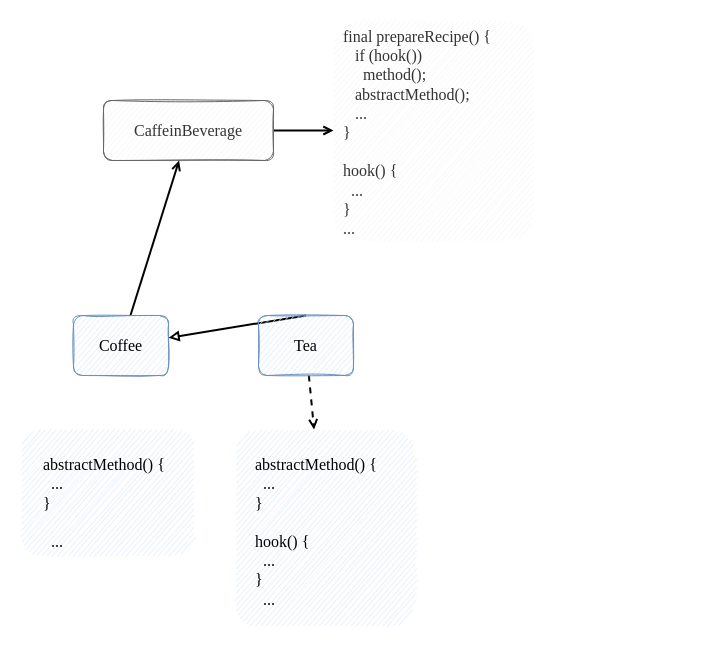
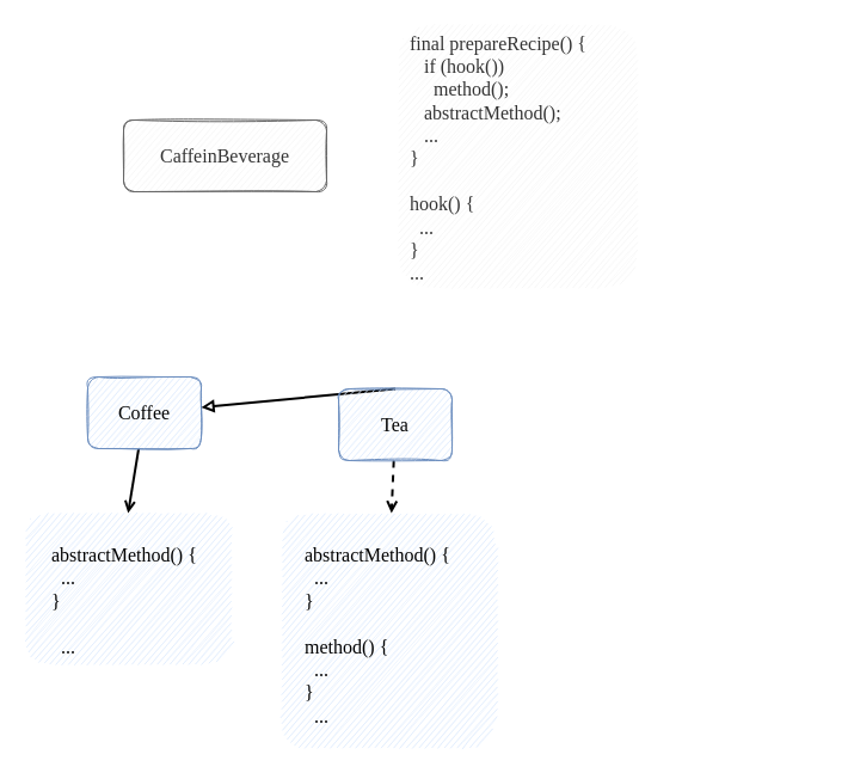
  <mxCell id="0" />
  <mxCell id="1" parent="0" />
  <mxCell id="2" style="edgeStyle=none;rounded=0;sketch=1;orthogonalLoop=1;jettySize=auto;html=1;strokeWidth=2;fontFamily=Comic Sans MS;fontSize=16;" parent="1" edge="1"><mxGeometry relative="1" as="geometry"><mxPoint x="693" y="525" as="sourcePoint" /></mxGeometry></mxCell>
- <mxCell id="3" style="edgeStyle=none;rounded=0;orthogonalLoop=1;jettySize=auto;html=1;entryX=0;entryY=0.5;entryDx=0;entryDy=0;strokeWidth=2;fontFamily=Comic Sans MS;fontSize=16;endArrow=open;endFill=0;" edge="1" parent="1" source="4" target="7"><mxGeometry relative="1" as="geometry" /></mxCell>
  <mxCell id="4" value="CaffeinBeverage" style="rounded=1;whiteSpace=wrap;html=1;sketch=1;fontFamily=Comic Sans MS;fontSize=16;fillColor=#f5f5f5;strokeColor=#666666;fontColor=#333333;" vertex="1" parent="1"><mxGeometry x="103" y="100" width="170" height="60" as="geometry" /></mxCell>
- <mxCell id="5" style="edgeStyle=none;rounded=0;orthogonalLoop=1;jettySize=auto;html=1;strokeWidth=2;fontFamily=Comic Sans MS;fontSize=16;endArrow=open;endFill=0;" edge="1" parent="1" source="6" target="4"><mxGeometry relative="1" as="geometry" /></mxCell>
+ <mxCell id="5" style="edgeStyle=none;rounded=0;orthogonalLoop=1;jettySize=auto;html=1;entryX=0.5;entryY=0;entryDx=0;entryDy=0;strokeWidth=2;fontFamily=Comic Sans MS;fontSize=16;endArrow=open;endFill=0;" edge="1" parent="1" source="6" target="12"><mxGeometry relative="1" as="geometry" /></mxCell>
  <mxCell id="6" value="Coffee" style="rounded=1;whiteSpace=wrap;html=1;sketch=1;fontFamily=Comic Sans MS;fontSize=16;fillColor=#dae8fc;strokeColor=#6c8ebf;" vertex="1" parent="1"><mxGeometry x="73" y="315" width="95" height="60" as="geometry" /></mxCell>
  <mxCell id="7" value="&amp;nbsp; final prepareRecipe() {&lt;br&gt;&amp;nbsp; &amp;nbsp; &amp;nbsp;if (hook())&lt;br&gt;&amp;nbsp; &amp;nbsp; &amp;nbsp; &amp;nbsp;method();&amp;nbsp;&lt;br&gt;&amp;nbsp; &amp;nbsp; &amp;nbsp;abstractMethod();&lt;br&gt;&amp;nbsp; &amp;nbsp; &amp;nbsp;...&lt;br&gt;&amp;nbsp; }&lt;br&gt;&lt;br&gt;&amp;nbsp; hook() {&lt;br&gt;&amp;nbsp; &amp;nbsp; ...&lt;br&gt;&amp;nbsp; }&lt;br&gt;&amp;nbsp; ..." style="rounded=1;whiteSpace=wrap;html=1;sketch=1;fontFamily=Comic Sans MS;fontSize=16;fillColor=#f5f5f5;strokeColor=none;align=left;verticalAlign=top;fontColor=#333333;" vertex="1" parent="1"><mxGeometry x="333" y="20" width="200" height="220" as="geometry" /></mxCell>
  <mxCell id="8" style="edgeStyle=none;rounded=0;orthogonalLoop=1;jettySize=auto;html=1;exitX=0.5;exitY=0;exitDx=0;exitDy=0;strokeWidth=2;fontFamily=Comic Sans MS;fontSize=16;endArrow=block;endFill=0;" edge="1" parent="1" source="10" target="6"><mxGeometry relative="1" as="geometry" /></mxCell>
  <mxCell id="9" style="edgeStyle=none;rounded=0;orthogonalLoop=1;jettySize=auto;html=1;strokeWidth=2;fontFamily=Comic Sans MS;fontSize=16;endArrow=open;endFill=0;dashed=1;" edge="1" parent="1" source="10" target="11"><mxGeometry relative="1" as="geometry" /></mxCell>
- <mxCell id="10" value="Tea" style="rounded=1;whiteSpace=wrap;html=1;sketch=1;fontFamily=Comic Sans MS;fontSize=16;fillColor=#dae8fc;strokeColor=#6c8ebf;" vertex="1" parent="1"><mxGeometry x="258" y="315" width="95" height="60" as="geometry" /></mxCell>
- <mxCell id="11" value="&lt;br&gt;&amp;nbsp; &amp;nbsp; &amp;nbsp;abstractMethod() {&lt;br&gt;&amp;nbsp; &amp;nbsp; &amp;nbsp; &amp;nbsp;...&lt;br&gt;&amp;nbsp; &amp;nbsp; &amp;nbsp;}&lt;br&gt;&lt;br&gt;&amp;nbsp; &amp;nbsp; &amp;nbsp;hook() {&lt;br&gt;&amp;nbsp; &amp;nbsp; &amp;nbsp; &amp;nbsp;...&lt;br&gt;&amp;nbsp; &amp;nbsp; &amp;nbsp;}&lt;br&gt;&amp;nbsp; &amp;nbsp; &amp;nbsp; &amp;nbsp;..." style="rounded=1;whiteSpace=wrap;html=1;sketch=1;fontFamily=Comic Sans MS;fontSize=16;fillColor=#dae8fc;strokeColor=none;align=left;verticalAlign=top;" vertex="1" parent="1"><mxGeometry x="233" y="429" width="180" height="196" as="geometry" /></mxCell>
+ <mxCell id="10" value="Tea" style="rounded=1;whiteSpace=wrap;html=1;sketch=1;fontFamily=Comic Sans MS;fontSize=16;fillColor=#dae8fc;strokeColor=#6c8ebf;" vertex="1" parent="1"><mxGeometry x="283" y="325" width="95" height="60" as="geometry" /></mxCell>
+ <mxCell id="11" value="&lt;br&gt;&amp;nbsp; &amp;nbsp; &amp;nbsp;abstractMethod() {&lt;br&gt;&amp;nbsp; &amp;nbsp; &amp;nbsp; &amp;nbsp;...&lt;br&gt;&amp;nbsp; &amp;nbsp; &amp;nbsp;}&lt;br&gt;&lt;br&gt;&amp;nbsp; &amp;nbsp; &amp;nbsp;method() {&lt;br&gt;&amp;nbsp; &amp;nbsp; &amp;nbsp; &amp;nbsp;...&lt;br&gt;&amp;nbsp; &amp;nbsp; &amp;nbsp;}&lt;br&gt;&amp;nbsp; &amp;nbsp; &amp;nbsp; &amp;nbsp;..." style="rounded=1;whiteSpace=wrap;html=1;sketch=1;fontFamily=Comic Sans MS;fontSize=16;fillColor=#dae8fc;strokeColor=none;align=left;verticalAlign=top;" vertex="1" parent="1"><mxGeometry x="233" y="429" width="180" height="196" as="geometry" /></mxCell>
  <mxCell id="12" value="&lt;br&gt;&amp;nbsp; &amp;nbsp; &amp;nbsp;abstractMethod() {&lt;br&gt;&amp;nbsp; &amp;nbsp; &amp;nbsp; &amp;nbsp;...&lt;br&gt;&amp;nbsp; &amp;nbsp; &amp;nbsp;}&lt;br&gt;&lt;br&gt;&amp;nbsp; &amp;nbsp; &amp;nbsp; &amp;nbsp;..." style="rounded=1;whiteSpace=wrap;html=1;sketch=1;fontFamily=Comic Sans MS;fontSize=16;fillColor=#dae8fc;strokeColor=none;align=left;verticalAlign=top;" vertex="1" parent="1"><mxGeometry x="20.5" y="429" width="172.5" height="125" as="geometry" /></mxCell>
